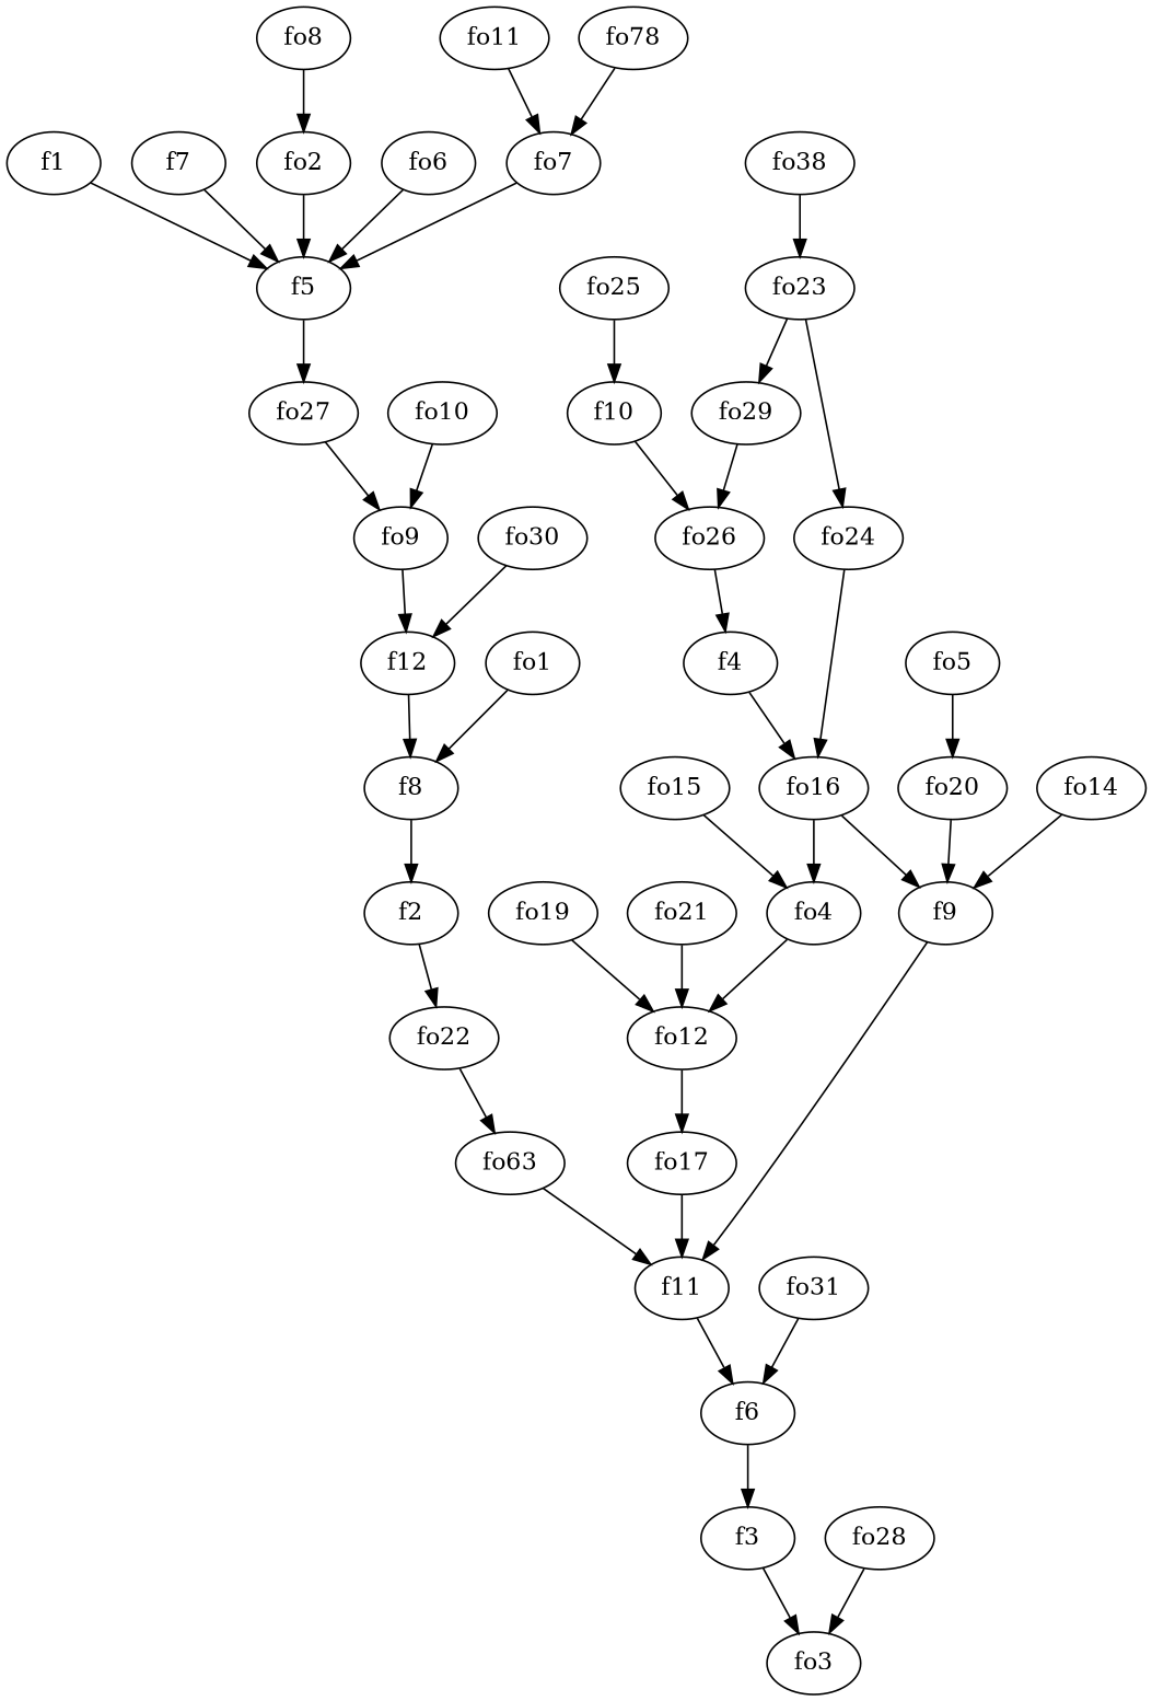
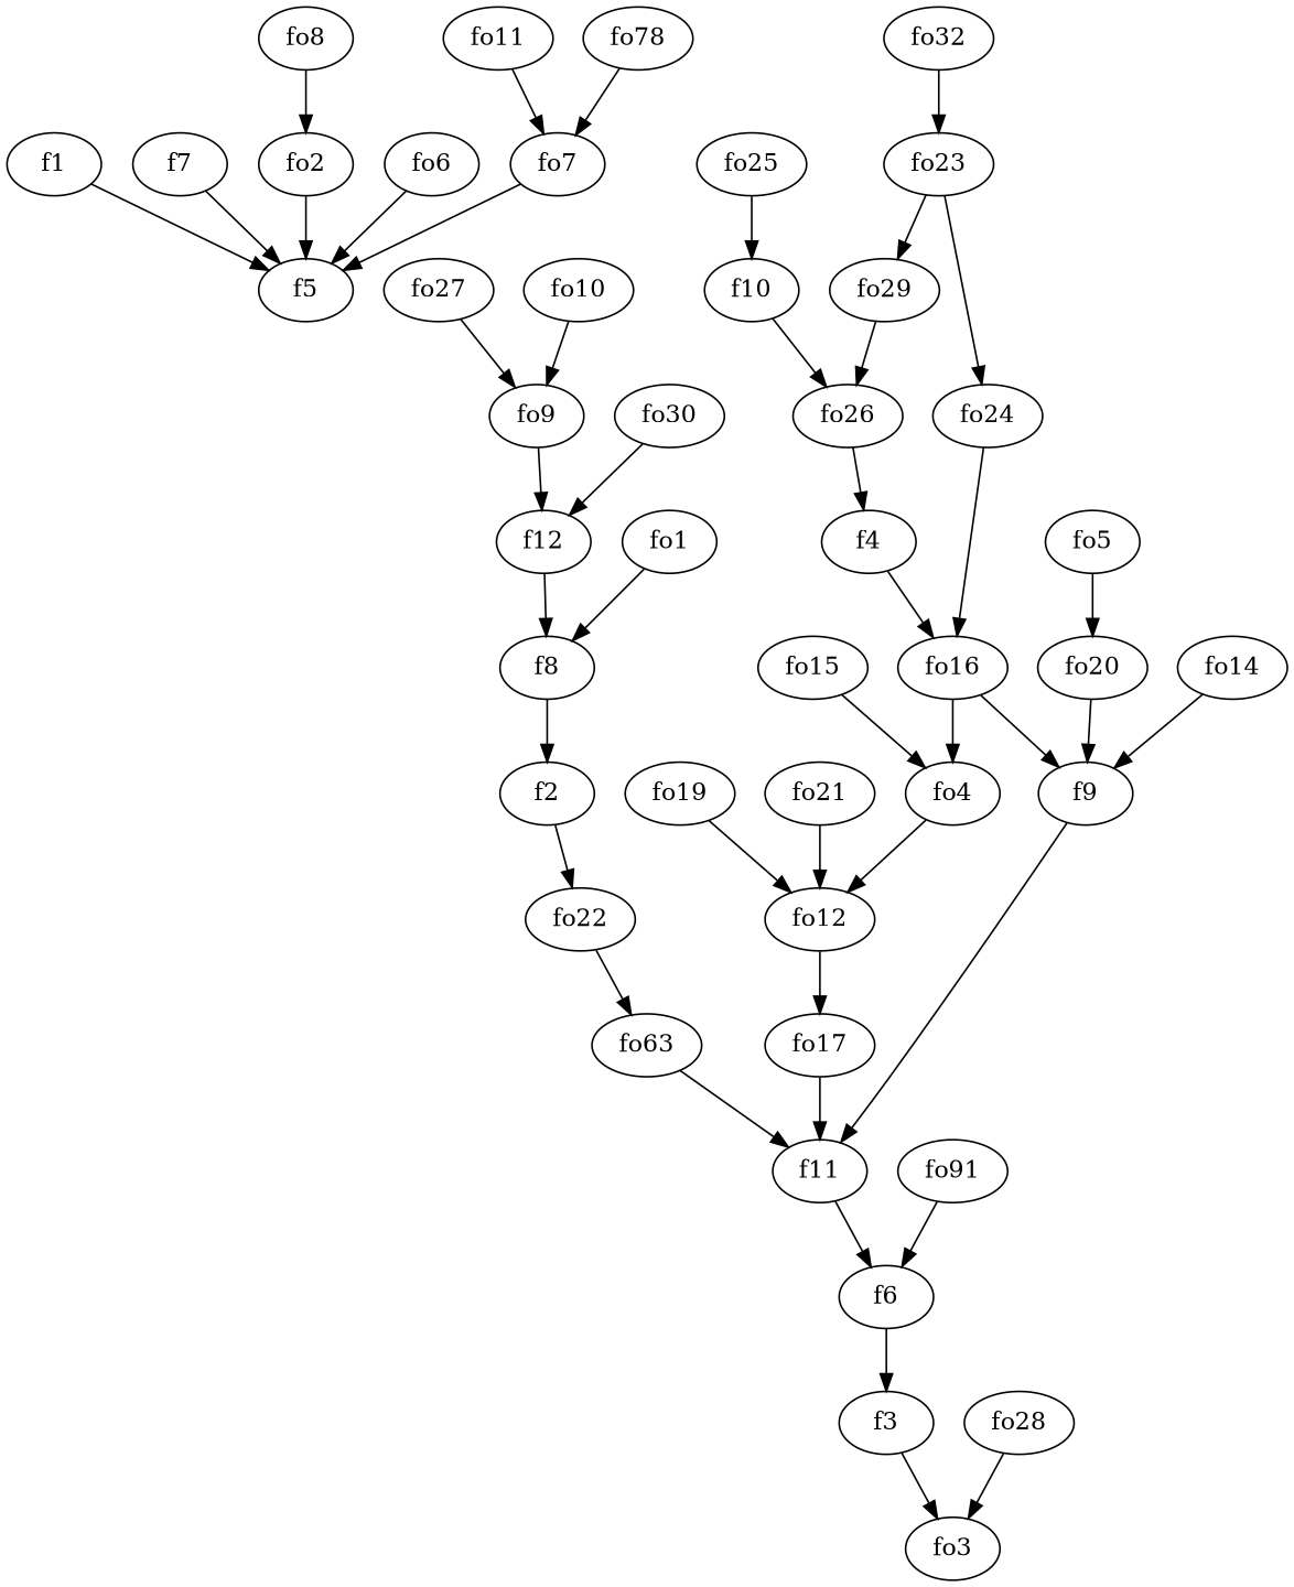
  strict digraph {
    edge [weight=2]
    f1
    f5
    fo27
    f2
    fo22
    n6 [label=fo63]
    f3
    fo3
    f4
    fo16
    f9
    fo4
    fo9
    f6
    f7
    f8
    f11
    f10
    fo26
    f12
    fo1
    fo2
    fo12
    fo17
    fo5
    fo20
    fo6
    fo7
    fo8
    fo10
    fo11
    fo14
    fo15
    n34 [label=fo78]
    fo19
    fo21
    fo23
    fo24
    fo29
    fo25
    fo28
    fo30
-   fo31
-   fo32 [label=fo38]
+   fo31 [label=fo91]
+   fo32
    f1 -> f5
-   f5 -> fo27
    fo27 -> fo9
    f2 -> fo22
    fo22 -> n6
    n6 -> f11
    f3 -> fo3
    f4 -> fo16
    fo16 -> f9
    fo16 -> fo4
    f9 -> f11
    fo4 -> fo12
    fo9 -> f12
    f6 -> f3
    f7 -> f5
    f8 -> f2
    f11 -> f6
    f10 -> fo26
    fo26 -> f4
    f12 -> f8
    fo1 -> f8
    fo2 -> f5
    fo12 -> fo17
    fo17 -> f11
    fo5 -> fo20
    fo20 -> f9
    fo6 -> f5
    fo7 -> f5
    fo8 -> fo2
    fo10 -> fo9
    fo11 -> fo7
    fo14 -> f9
    fo15 -> fo4
    n34 -> fo7
    fo19 -> fo12
    fo21 -> fo12
    fo23 -> fo24
    fo23 -> fo29
    fo24 -> fo16
    fo29 -> fo26
    fo25 -> f10
    fo28 -> fo3
    fo30 -> f12
    fo31 -> f6
    fo32 -> fo23
  }
